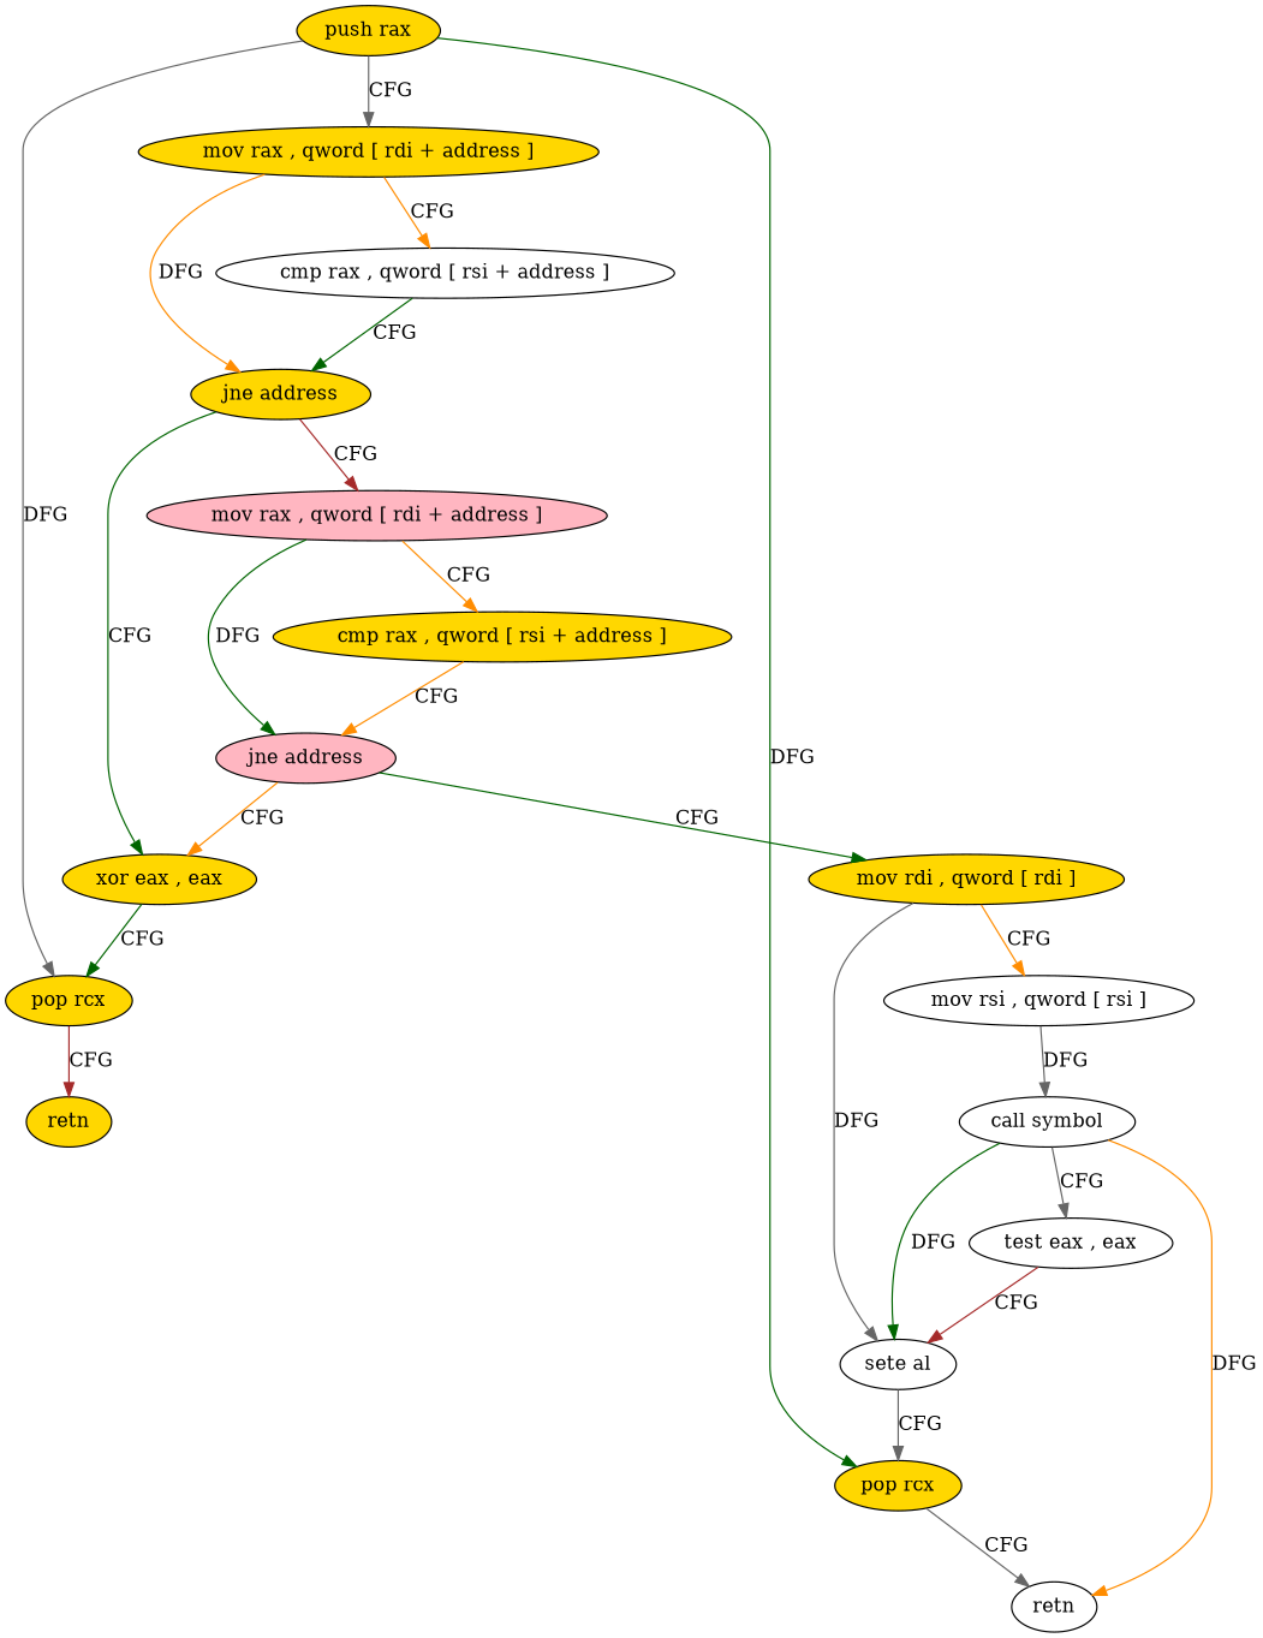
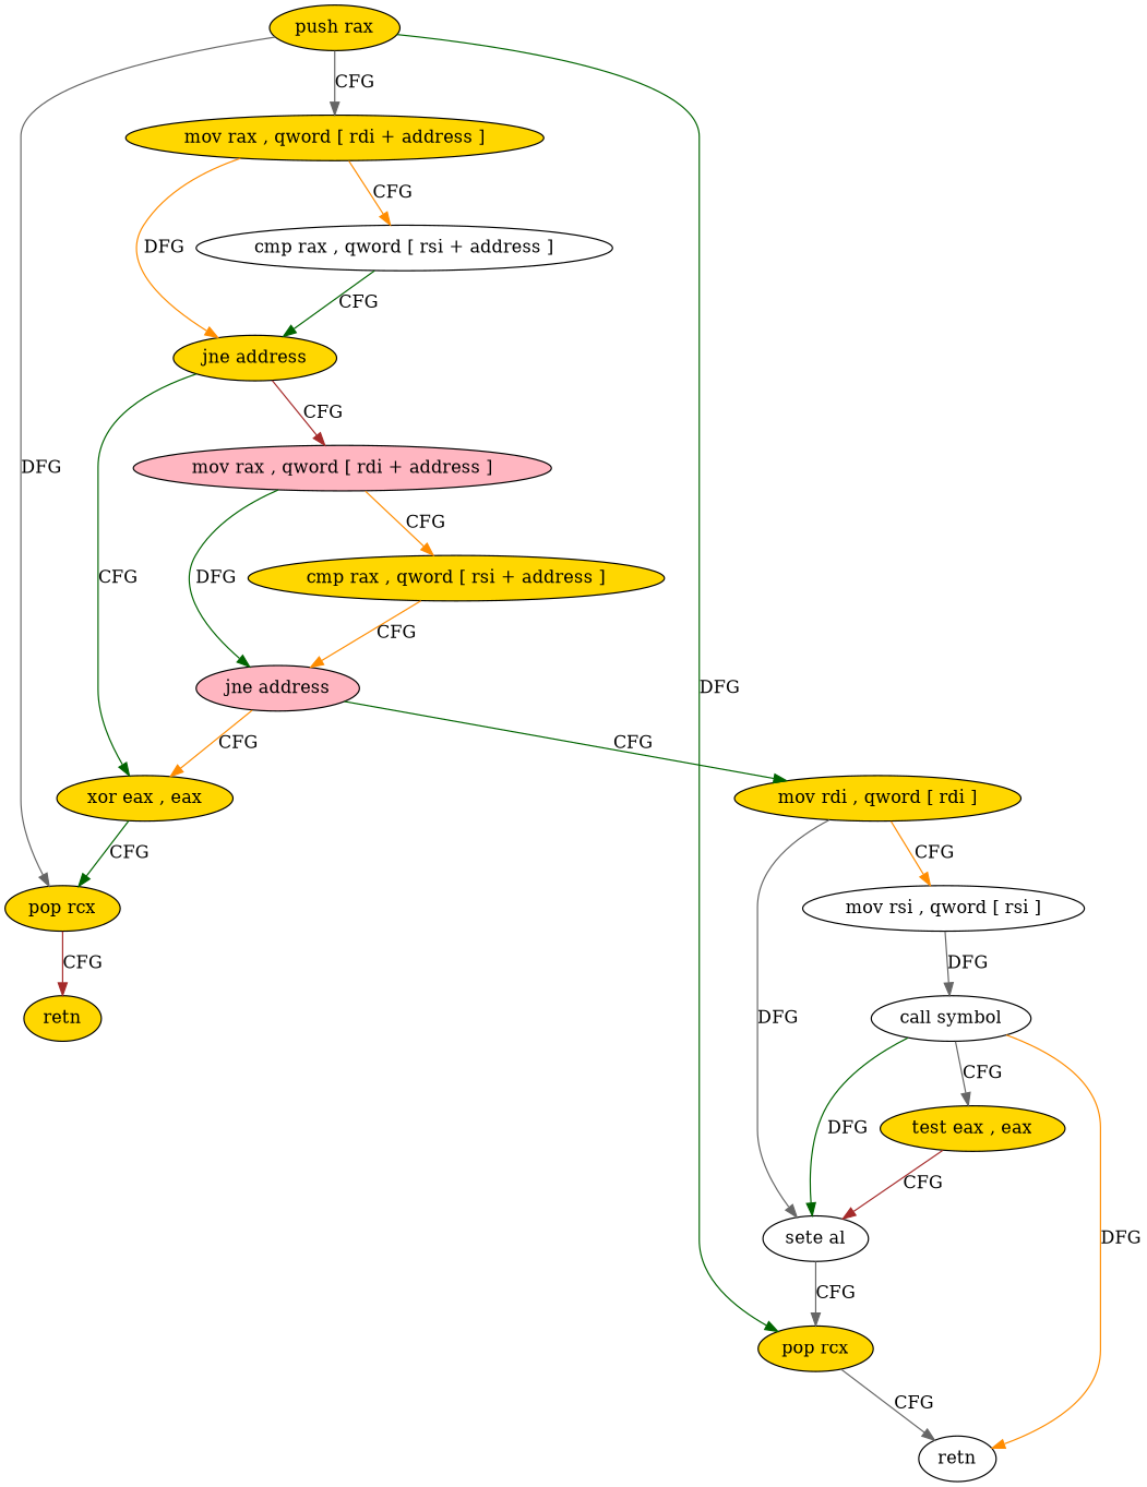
  digraph {
    node [fillcolor=gold style=filled]
    edge [color=gray40]
    n1 [label="push rax"]
    n2 [label="mov rax , qword [ rdi + address ]"]
    n3 [label="pop rcx"]
    n4 [label="pop rcx"]
    n5 [fillcolor=white label="cmp rax , qword [ rsi + address ]"]
    n6 [label="jne address"]
    n7 [label=retn]
    n8 [fillcolor=white label=retn]
    n9 [label="xor eax , eax"]
    n10 [fillcolor=lightpink label="mov rax , qword [ rdi + address ]"]
    n11 [label="cmp rax , qword [ rsi + address ]"]
    n12 [fillcolor=lightpink label="jne address"]
    n13 [label="mov rdi , qword [ rdi ]"]
    n14 [fillcolor=white label="mov rsi , qword [ rsi ]"]
    n15 [fillcolor=white label="sete al"]
    n16 [fillcolor=white label="call symbol"]
-   n17 [fillcolor=white label="test eax , eax"]
+   n17 [label="test eax , eax"]
    n1 -> n2 [label=CFG]
    n1 -> n3 [label=DFG]
    n1 -> n4 [color=darkgreen label=DFG]
    n2 -> n5 [color=darkorange label=CFG]
    n2 -> n6 [color=darkorange label=DFG]
    n3 -> n7 [color=brown label=CFG]
    n4 -> n8 [label=CFG]
    n5 -> n6 [color=darkgreen label=CFG]
    n6 -> n9 [color=darkgreen label=CFG]
    n6 -> n10 [color=brown label=CFG]
    n9 -> n3 [color=darkgreen label=CFG]
    n10 -> n11 [color=darkorange label=CFG]
    n10 -> n12 [color=darkgreen label=DFG]
    n11 -> n12 [color=darkorange label=CFG]
    n12 -> n9 [color=darkorange label=CFG]
    n12 -> n13 [color=darkgreen label=CFG]
    n13 -> n14 [color=darkorange label=CFG]
    n13 -> n15 [label=DFG]
    n14 -> n16 [label=DFG]
    n15 -> n4 [label=CFG]
    n16 -> n8 [color=darkorange label=DFG]
    n16 -> n15 [color=darkgreen label=DFG]
    n16 -> n17 [label=CFG]
    n17 -> n15 [color=brown label=CFG]
  }
